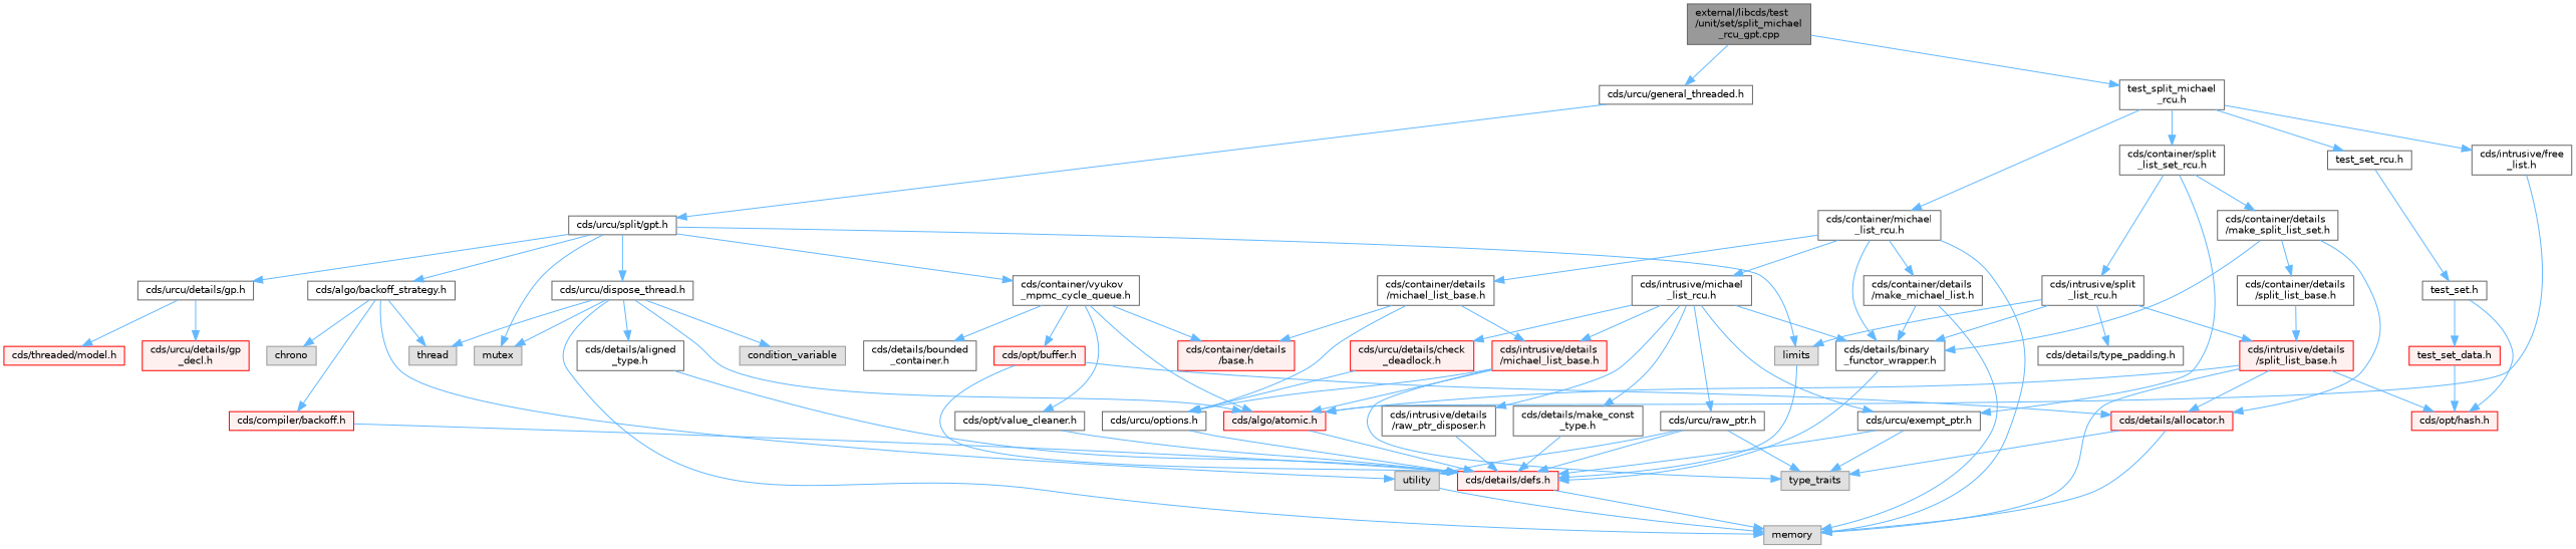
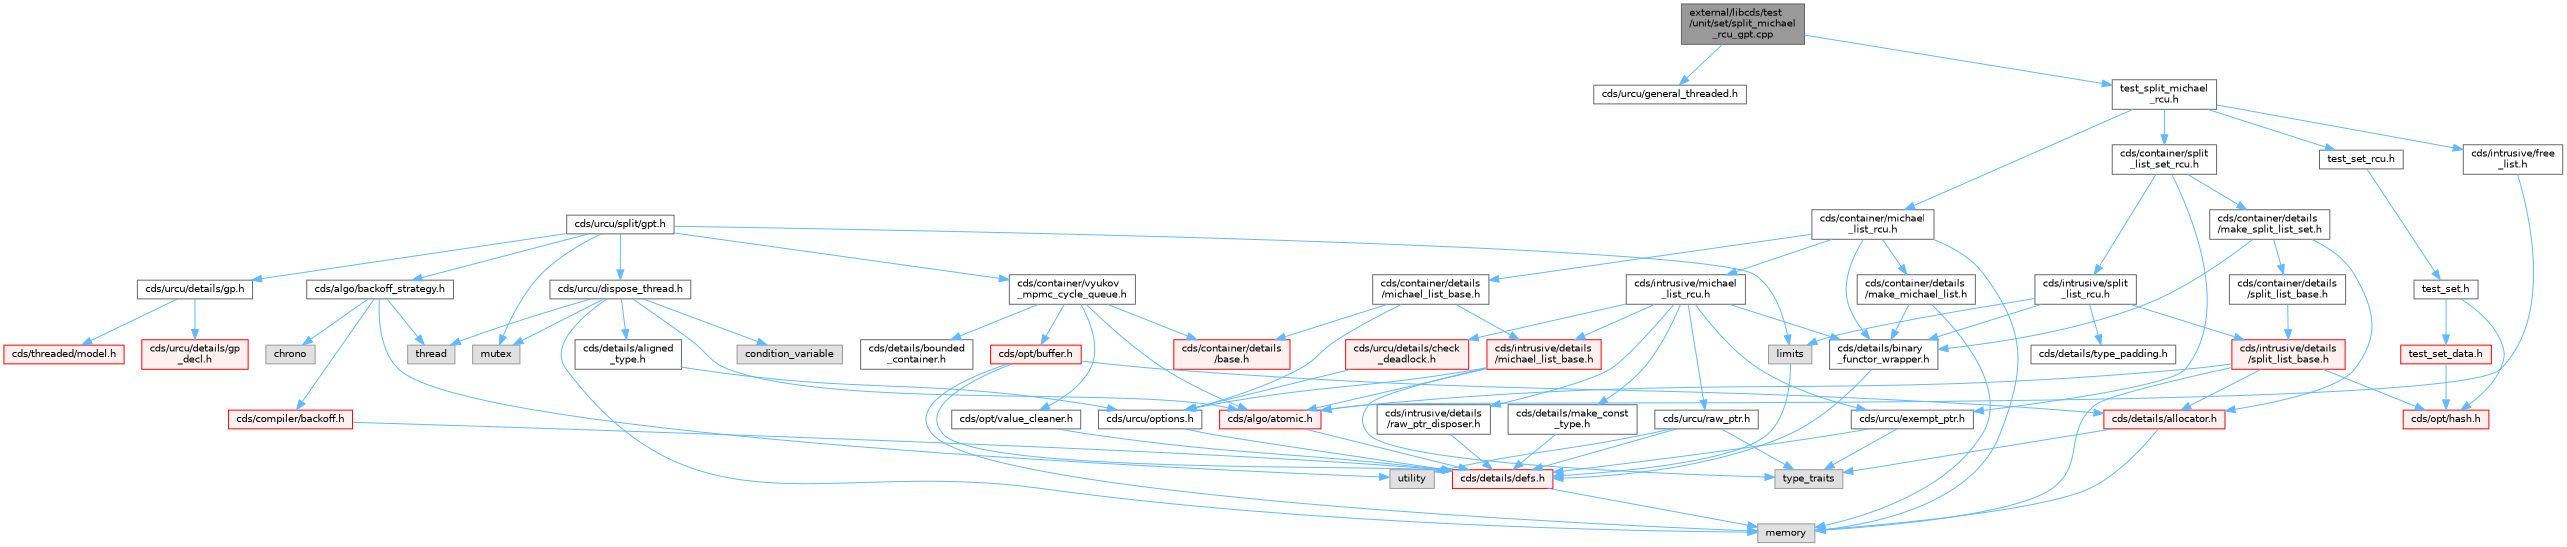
  digraph {
    node [color=grey40 fillcolor=white fontname=Helvetica fontsize=10 shape=box style=filled]
    edge [color=steelblue1 fontname=Helvetica fontsize=10 labelfontname=Helvetica labelfontsize=10 style=solid]
    n1 [color=gray40 fillcolor=grey60 fontcolor=black height=0.2 label="external/libcds/test\l/unit/set/split_michael\l_rcu_gpt.cpp" width=0.4]
    n2 [height=0.2 label="cds/urcu/general_threaded.h" width=0.4]
    n3 [height=0.2 label="test_split_michael\l_rcu.h" width=0.4]
    n4 [height=0.2 label="cds/urcu/split/gpt.h" width=0.4]
    n5 [height=0.2 label="test_set_rcu.h" width=0.4]
    n6 [height=0.2 label="cds/container/michael\l_list_rcu.h" width=0.4]
    n7 [height=0.2 label="cds/container/split\l_list_set_rcu.h" width=0.4]
    n8 [height=0.2 label="cds/intrusive/free\l_list.h" width=0.4]
    n9 [color=grey60 fillcolor="#E0E0E0" height=0.2 label=mutex width=0.4]
    n10 [color=grey60 fillcolor="#E0E0E0" height=0.2 label=limits width=0.4]
    n11 [height=0.2 label="cds/urcu/details/gp.h" width=0.4]
    n12 [height=0.2 label="cds/urcu/dispose_thread.h" width=0.4]
    n13 [height=0.2 label="cds/algo/backoff_strategy.h" width=0.4]
    n14 [height=0.2 label="cds/container/vyukov\l_mpmc_cycle_queue.h" width=0.4]
    n15 [color=red fillcolor="#FFF0F0" height=0.2 label="cds/details/defs.h" width=0.4]
    n16 [color=red fillcolor="#FFF0F0" height=0.2 label="cds/urcu/details/gp\l_decl.h" width=0.4]
    n17 [color=red fillcolor="#FFF0F0" height=0.2 label="cds/threaded/model.h" width=0.4]
    n18 [color=grey60 fillcolor="#E0E0E0" height=0.2 label=memory width=0.4]
    n19 [color=grey60 fillcolor="#E0E0E0" height=0.2 label=thread width=0.4]
    n20 [color=grey60 fillcolor="#E0E0E0" height=0.2 label=condition_variable width=0.4]
    n21 [height=0.2 label="cds/details/aligned\l_type.h" width=0.4]
    n22 [color=red fillcolor="#FFF0F0" height=0.2 label="cds/algo/atomic.h" width=0.4]
    n23 [color=grey60 fillcolor="#E0E0E0" height=0.2 label=utility width=0.4]
    n24 [color=grey60 fillcolor="#E0E0E0" height=0.2 label=chrono width=0.4]
    n25 [color=red fillcolor="#FFF0F0" height=0.2 label="cds/compiler/backoff.h" width=0.4]
    n26 [color=red fillcolor="#FFF0F0" height=0.2 label="cds/container/details\l/base.h" width=0.4]
    n27 [color=red fillcolor="#FFF0F0" height=0.2 label="cds/opt/buffer.h" width=0.4]
    n28 [height=0.2 label="cds/opt/value_cleaner.h" width=0.4]
    n29 [height=0.2 label="cds/details/bounded\l_container.h" width=0.4]
    n30 [color=red fillcolor="#FFF0F0" height=0.2 label="cds/details/allocator.h" width=0.4]
    n31 [color=grey60 fillcolor="#E0E0E0" height=0.2 label=type_traits width=0.4]
    n32 [height=0.2 label="test_set.h" width=0.4]
    n33 [height=0.2 label="cds/container/details\l/michael_list_base.h" width=0.4]
    n34 [height=0.2 label="cds/intrusive/michael\l_list_rcu.h" width=0.4]
    n35 [height=0.2 label="cds/details/binary\l_functor_wrapper.h" width=0.4]
    n36 [height=0.2 label="cds/container/details\l/make_michael_list.h" width=0.4]
    n37 [height=0.2 label="cds/urcu/exempt_ptr.h" width=0.4]
    n38 [height=0.2 label="cds/intrusive/split\l_list_rcu.h" width=0.4]
    n39 [height=0.2 label="cds/container/details\l/make_split_list_set.h" width=0.4]
    n40 [color=red fillcolor="#FFF0F0" height=0.2 label="test_set_data.h" width=0.4]
    n41 [color=red fillcolor="#FFF0F0" height=0.2 label="cds/opt/hash.h" width=0.4]
    n42 [color=red fillcolor="#FFF0F0" height=0.2 label="cds/intrusive/details\l/michael_list_base.h" width=0.4]
    n43 [height=0.2 label="cds/urcu/options.h" width=0.4]
    n44 [color=red fillcolor="#FFF0F0" height=0.2 label="cds/urcu/details/check\l_deadlock.h" width=0.4]
    n45 [height=0.2 label="cds/details/make_const\l_type.h" width=0.4]
    n46 [height=0.2 label="cds/urcu/raw_ptr.h" width=0.4]
    n47 [height=0.2 label="cds/intrusive/details\l/raw_ptr_disposer.h" width=0.4]
    n48 [color=red fillcolor="#FFF0F0" height=0.2 label="cds/intrusive/details\l/split_list_base.h" width=0.4]
    n49 [height=0.2 label="cds/details/type_padding.h" width=0.4]
    n50 [height=0.2 label="cds/container/details\l/split_list_base.h" width=0.4]
    n1 -> n2
    n1 -> n3
-   n2 -> n4
    n3 -> n5
    n3 -> n6
    n3 -> n7
    n3 -> n8
    n4 -> n9
    n4 -> n10
    n4 -> n11
    n4 -> n12
    n4 -> n13
    n4 -> n14
    n5 -> n32
    n6 -> n18
    n6 -> n33
    n6 -> n34
    n6 -> n35
    n6 -> n36
    n7 -> n37
    n7 -> n38
    n7 -> n39
    n8 -> n22
    n10 -> n15
    n11 -> n16
    n11 -> n17
    n12 -> n9
    n12 -> n18
    n12 -> n19
    n12 -> n20
    n12 -> n21
    n12 -> n22
    n13 -> n19
    n13 -> n23
    n13 -> n24
    n13 -> n25
    n14 -> n22
    n14 -> n26
    n14 -> n27
    n14 -> n28
    n14 -> n29
    n15 -> n18
-   n21 -> n15
+   n21 -> n43
    n22 -> n15
    n25 -> n15
    n27 -> n15
-   n23 -> n18
+   n27 -> n18
    n27 -> n30
    n28 -> n15
    n30 -> n18
    n30 -> n31
    n32 -> n40
    n32 -> n41
    n33 -> n26
    n33 -> n42
    n33 -> n43
    n34 -> n35
    n34 -> n37
    n34 -> n42
    n34 -> n44
    n34 -> n45
    n34 -> n46
    n34 -> n47
    n35 -> n15
    n36 -> n18
    n36 -> n35
    n37 -> n15
    n37 -> n31
    n38 -> n10
    n38 -> n35
    n38 -> n48
    n38 -> n49
    n39 -> n30
    n39 -> n35
    n39 -> n50
    n40 -> n41
    n42 -> n22
    n42 -> n31
    n42 -> n43
    n43 -> n15
    n44 -> n43
    n45 -> n15
    n46 -> n15
    n46 -> n23
    n46 -> n31
    n47 -> n15
    n48 -> n18
    n48 -> n22
    n48 -> n30
    n48 -> n41
    n50 -> n48
  }
